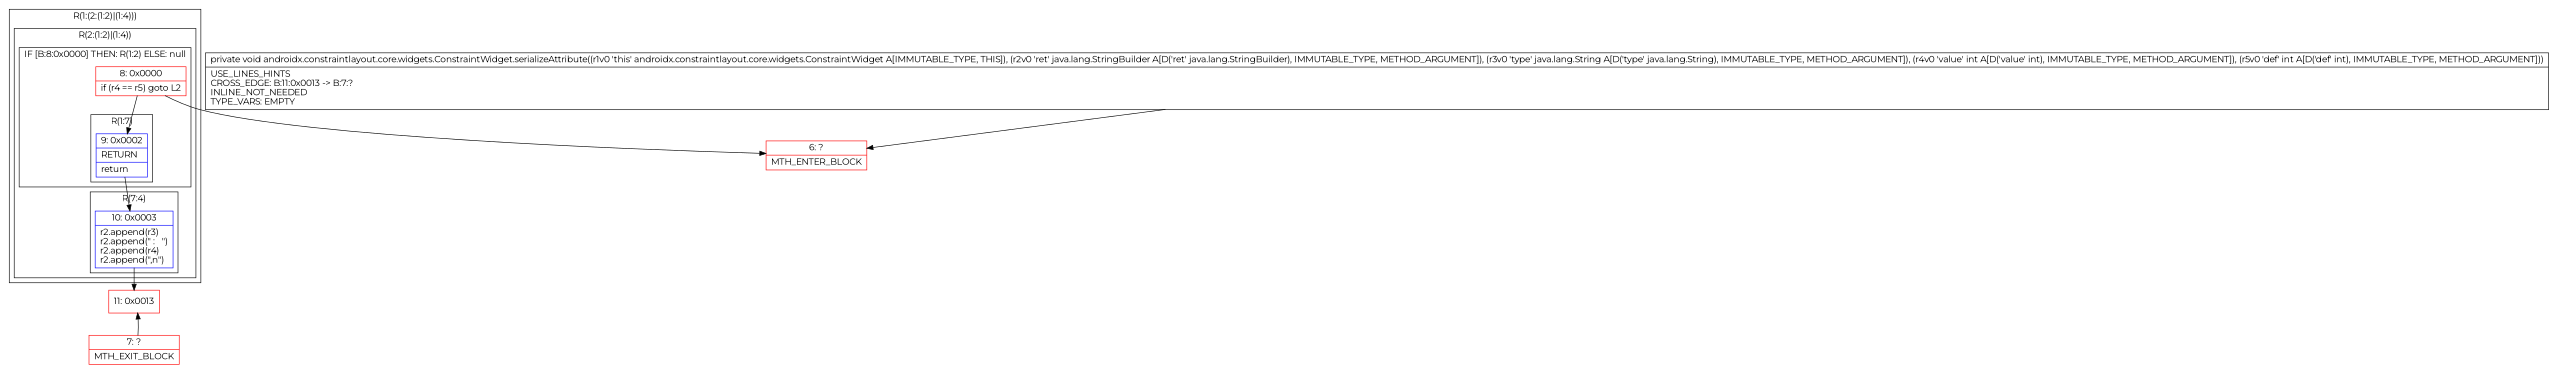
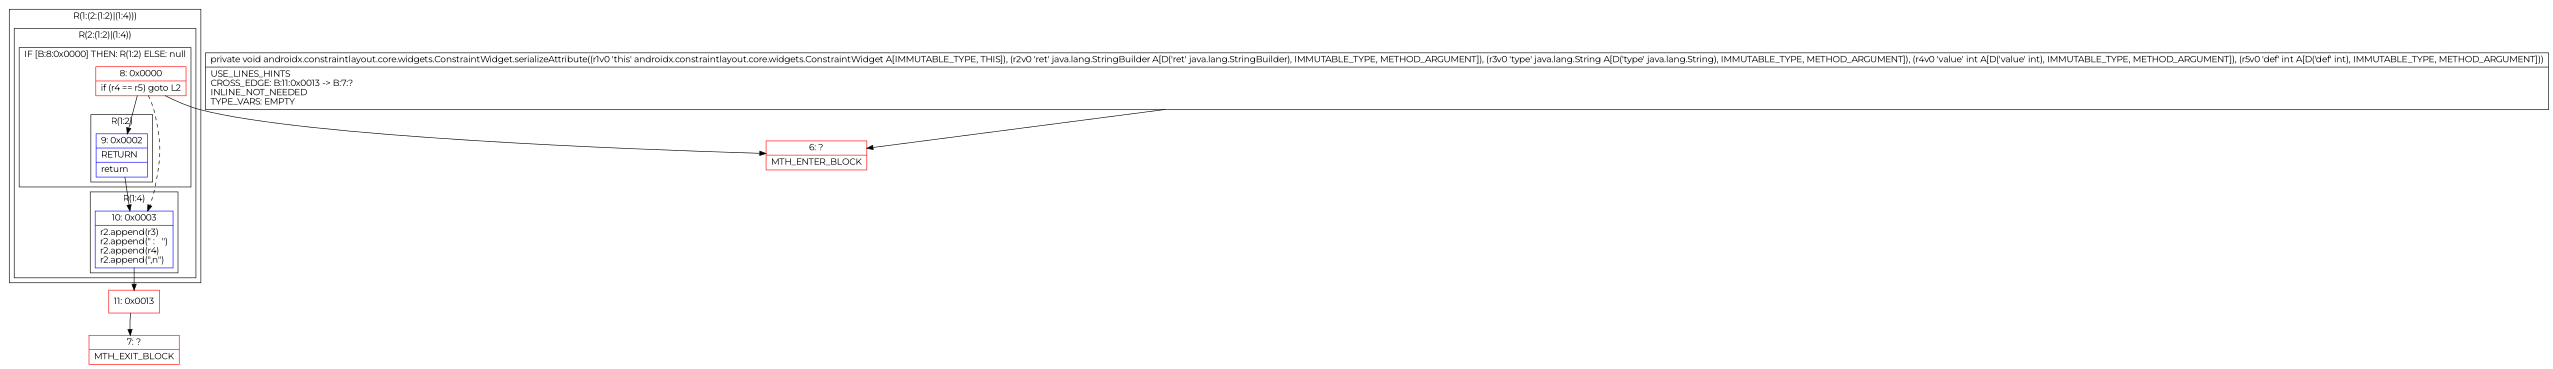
  digraph {
    fontname=Montserrat
    node [color=red fontname=Montserrat shape=record]
    edge [fontname=Montserrat]
    n1 [color=blue label="{9\:\ 0x0002|RETURN\l|return\l}"]
    n2 [label="{8\:\ 0x0000|if (r4 == r5) goto L2\l}"]
    n3 [color=blue label="{10\:\ 0x0003|r2.append(r3)\lr2.append(\" :   \")\lr2.append(r4)\lr2.append(\",n\")\l}"]
    n4 [label="{6\:\ ?|MTH_ENTER_BLOCK\l}"]
    n5 [label="{11\:\ 0x0013}"]
    n6 [label="{7\:\ ?|MTH_EXIT_BLOCK\l}"]
    n7 [label="{private void androidx.constraintlayout.core.widgets.ConstraintWidget.serializeAttribute((r1v0 'this' androidx.constraintlayout.core.widgets.ConstraintWidget A[IMMUTABLE_TYPE, THIS]), (r2v0 'ret' java.lang.StringBuilder A[D('ret' java.lang.StringBuilder), IMMUTABLE_TYPE, METHOD_ARGUMENT]), (r3v0 'type' java.lang.String A[D('type' java.lang.String), IMMUTABLE_TYPE, METHOD_ARGUMENT]), (r4v0 'value' int A[D('value' int), IMMUTABLE_TYPE, METHOD_ARGUMENT]), (r5v0 'def' int A[D('def' int), IMMUTABLE_TYPE, METHOD_ARGUMENT]))  | USE_LINES_HINTS\lCROSS_EDGE: B:11:0x0013 \-\> B:7:?\lINLINE_NOT_NEEDED\lTYPE_VARS: EMPTY\l}" color=""]
    subgraph cluster_1 {
      label="R(1:(2:(1:2)|(1:4)))"
      subgraph cluster_2 {
        label="R(2:(1:2)|(1:4))"
        subgraph cluster_3 {
          label="IF [B:8:0x0000] THEN: R(1:2) ELSE: null"
          n2
          subgraph cluster_4 {
-           label="R(1:7)"
+           label="R(1:2)"
            n1
          }
        }
        subgraph cluster_5 {
-         label="R(7:4)"
+         label="R(1:4)"
          n3
        }
      }
    }
    n1 -> n3
    n2 -> n1
+   n2 -> n3 [style=dashed]
    n2 -> n4
    n3 -> n5
-   n6 -> n5
+   n5 -> n6
    n7 -> n4
  }
